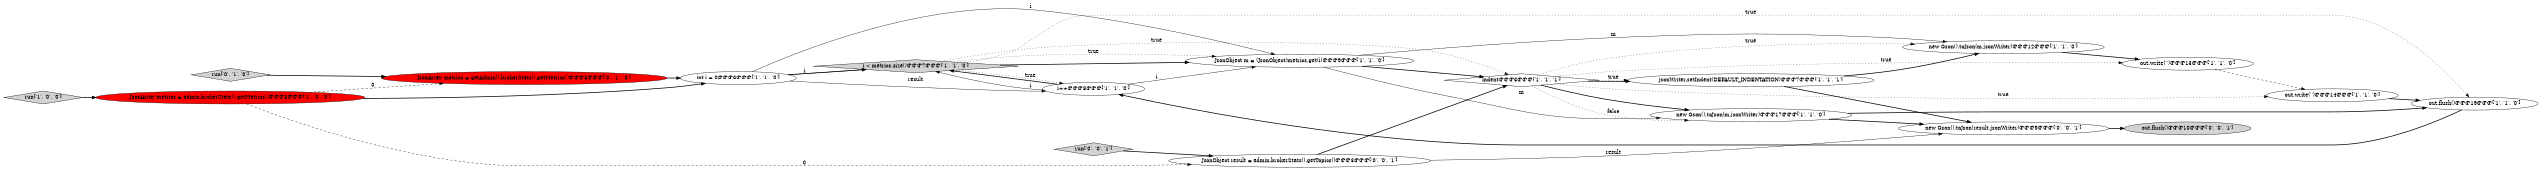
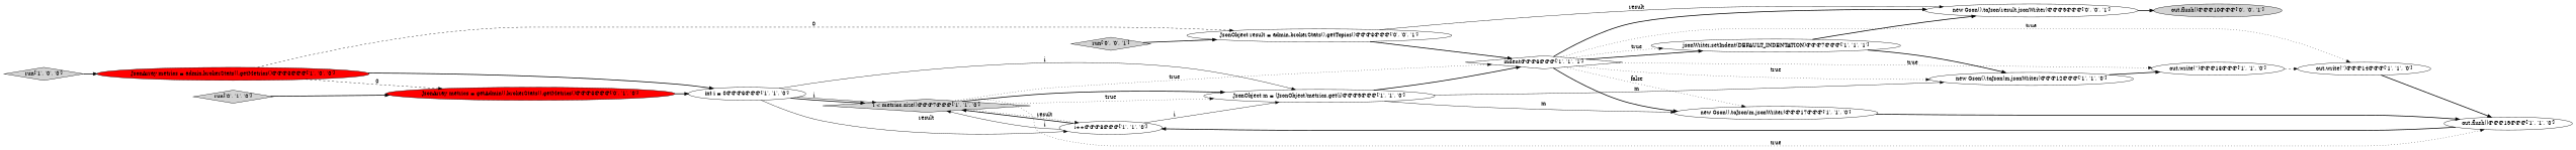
  digraph {
    rankdir=LR
    node [fillcolor=white shape=ellipse style=filled]
    edge [style=bold]
    n1 [fillcolor=lightgray label="i < metrics.size()@@@7@@@['1', '1', '0']" shape=diamond]
    n2 [label="i++@@@8@@@['1', '1', '0']"]
    n3 [label="out.flush()@@@19@@@['1', '1', '0']"]
    n4 [label="JsonObject m = (JsonObject)metrics.get(i)@@@9@@@['1', '1', '0']"]
    n5 [label="indent@@@6@@@['1', '1', '1']" shape=diamond]
    n6 [label="new Gson().toJson(m,jsonWriter)@@@12@@@['1', '1', '0']"]
    n7 [label="new Gson().toJson(m,jsonWriter)@@@17@@@['1', '1', '0']"]
    n8 [label="out.write('')@@@13@@@['1', '1', '0']"]
    n9 [label="out.write('')@@@14@@@['1', '1', '0']"]
    n10 [label="jsonWriter.setIndent(DEFAULT_INDENTATION)@@@7@@@['1', '1', '1']"]
    n11 [label="new Gson().toJson(result,jsonWriter)@@@9@@@['0', '0', '1']"]
    n12 [fillcolor=lightgray label="run['0', '0', '1']" shape=diamond]
    n13 [label="JsonObject result = admin.brokerStats().getTopics()@@@3@@@['0', '0', '1']"]
    n14 [label="int i = 0@@@6@@@['1', '1', '0']"]
    n15 [fillcolor=lightgray label="out.flush()@@@10@@@['0', '0', '1']"]
    n16 [fillcolor=lightgray label="run['1', '0', '0']" shape=diamond]
    n17 [fillcolor=red label="JsonArray metrics = admin.brokerStats().getMetrics()@@@3@@@['1', '0', '0']"]
    n18 [fillcolor=red label="JsonArray metrics = getAdmin().brokerStats().getMetrics()@@@3@@@['0', '1', '0']"]
    n19 [fillcolor=lightgray label="run['0', '1', '0']" shape=diamond]
-   n1 -> n2 [label=true style=dotted]
+   n1 -> n2 [label=result style=dotted]
    n1 -> n3 [label=true style=dotted]
    n1 -> n4 [label=true style=dotted]
    n1 -> n4
    n1 -> n5 [label=true style=dotted]
    n2 -> n1
    n2 -> n1 [label=i style=solid]
    n2 -> n4 [label=i style=solid]
    n3 -> n2
    n4 -> n5
    n4 -> n6 [label=m style=solid]
    n4 -> n7 [label=m style=solid]
    n5 -> n6 [label=true style=dotted]
    n5 -> n7 [label=false style=dotted]
    n5 -> n7
    n5 -> n8 [label=true style=dotted]
    n5 -> n9 [label=true style=dotted]
    n5 -> n10
    n5 -> n10 [label=true style=dotted]
-   n7 -> n11
+   n5 -> n11
    n6 -> n8
    n7 -> n3
    n8 -> n9 [style=dashed]
    n9 -> n3
    n10 -> n6
    n10 -> n11
    n11 -> n15
    n12 -> n13
    n13 -> n5
    n13 -> n11 [label=result style=solid]
    n14 -> n1 [label=i style=solid]
    n14 -> n1
    n14 -> n2 [label=result style=solid]
    n14 -> n4 [label=i style=solid]
    n16 -> n17
    n17 -> n13 [label=0 style=dashed]
    n17 -> n14
    n17 -> n18 [label=0 style=dashed]
    n18 -> n14
    n19 -> n18
  }
